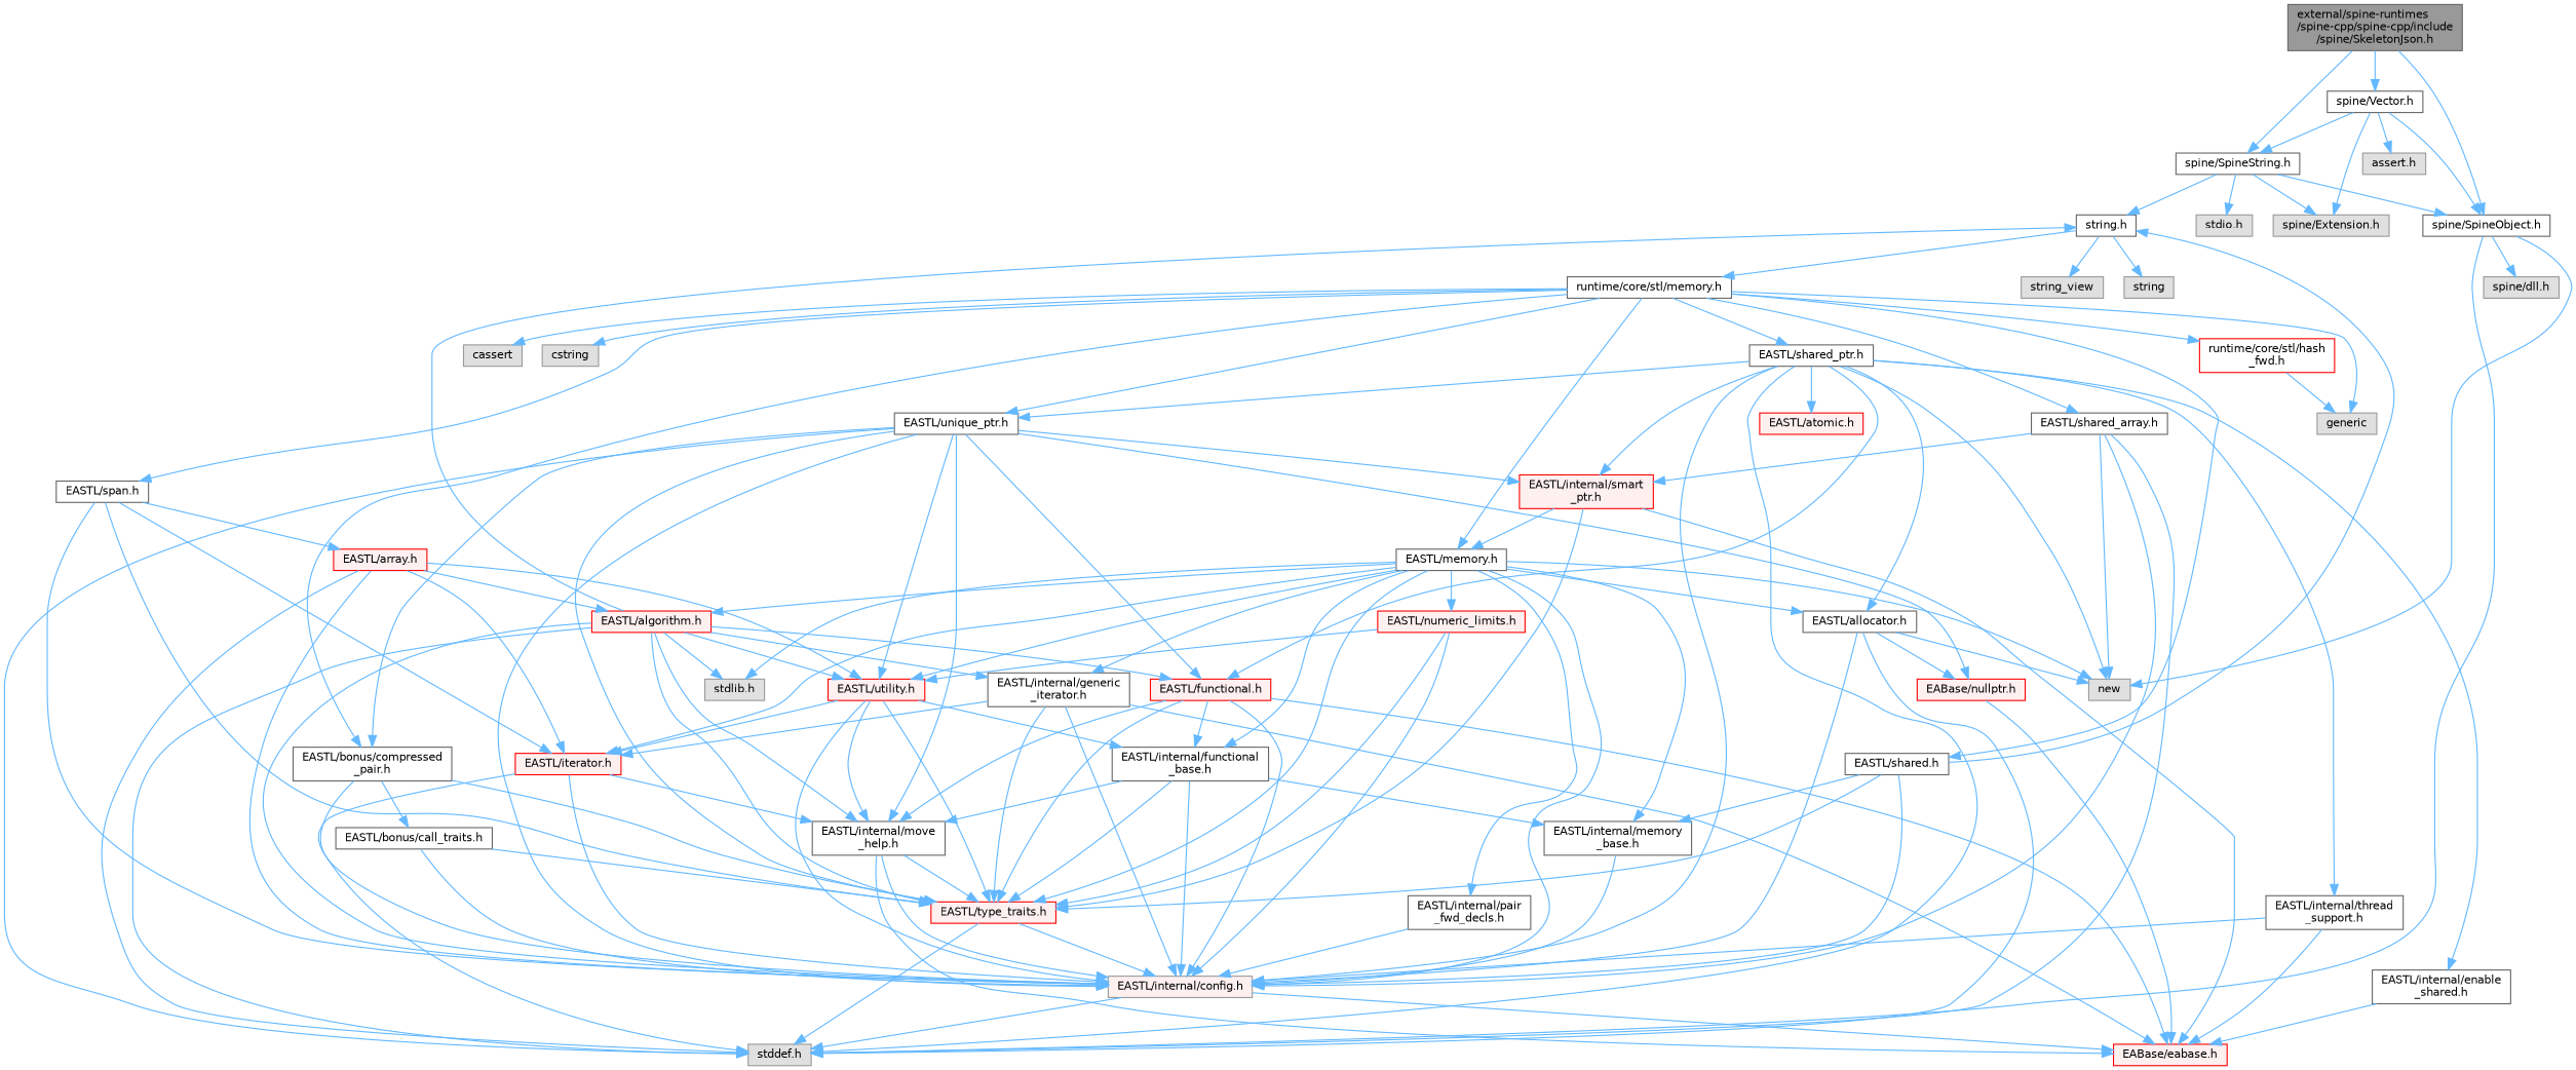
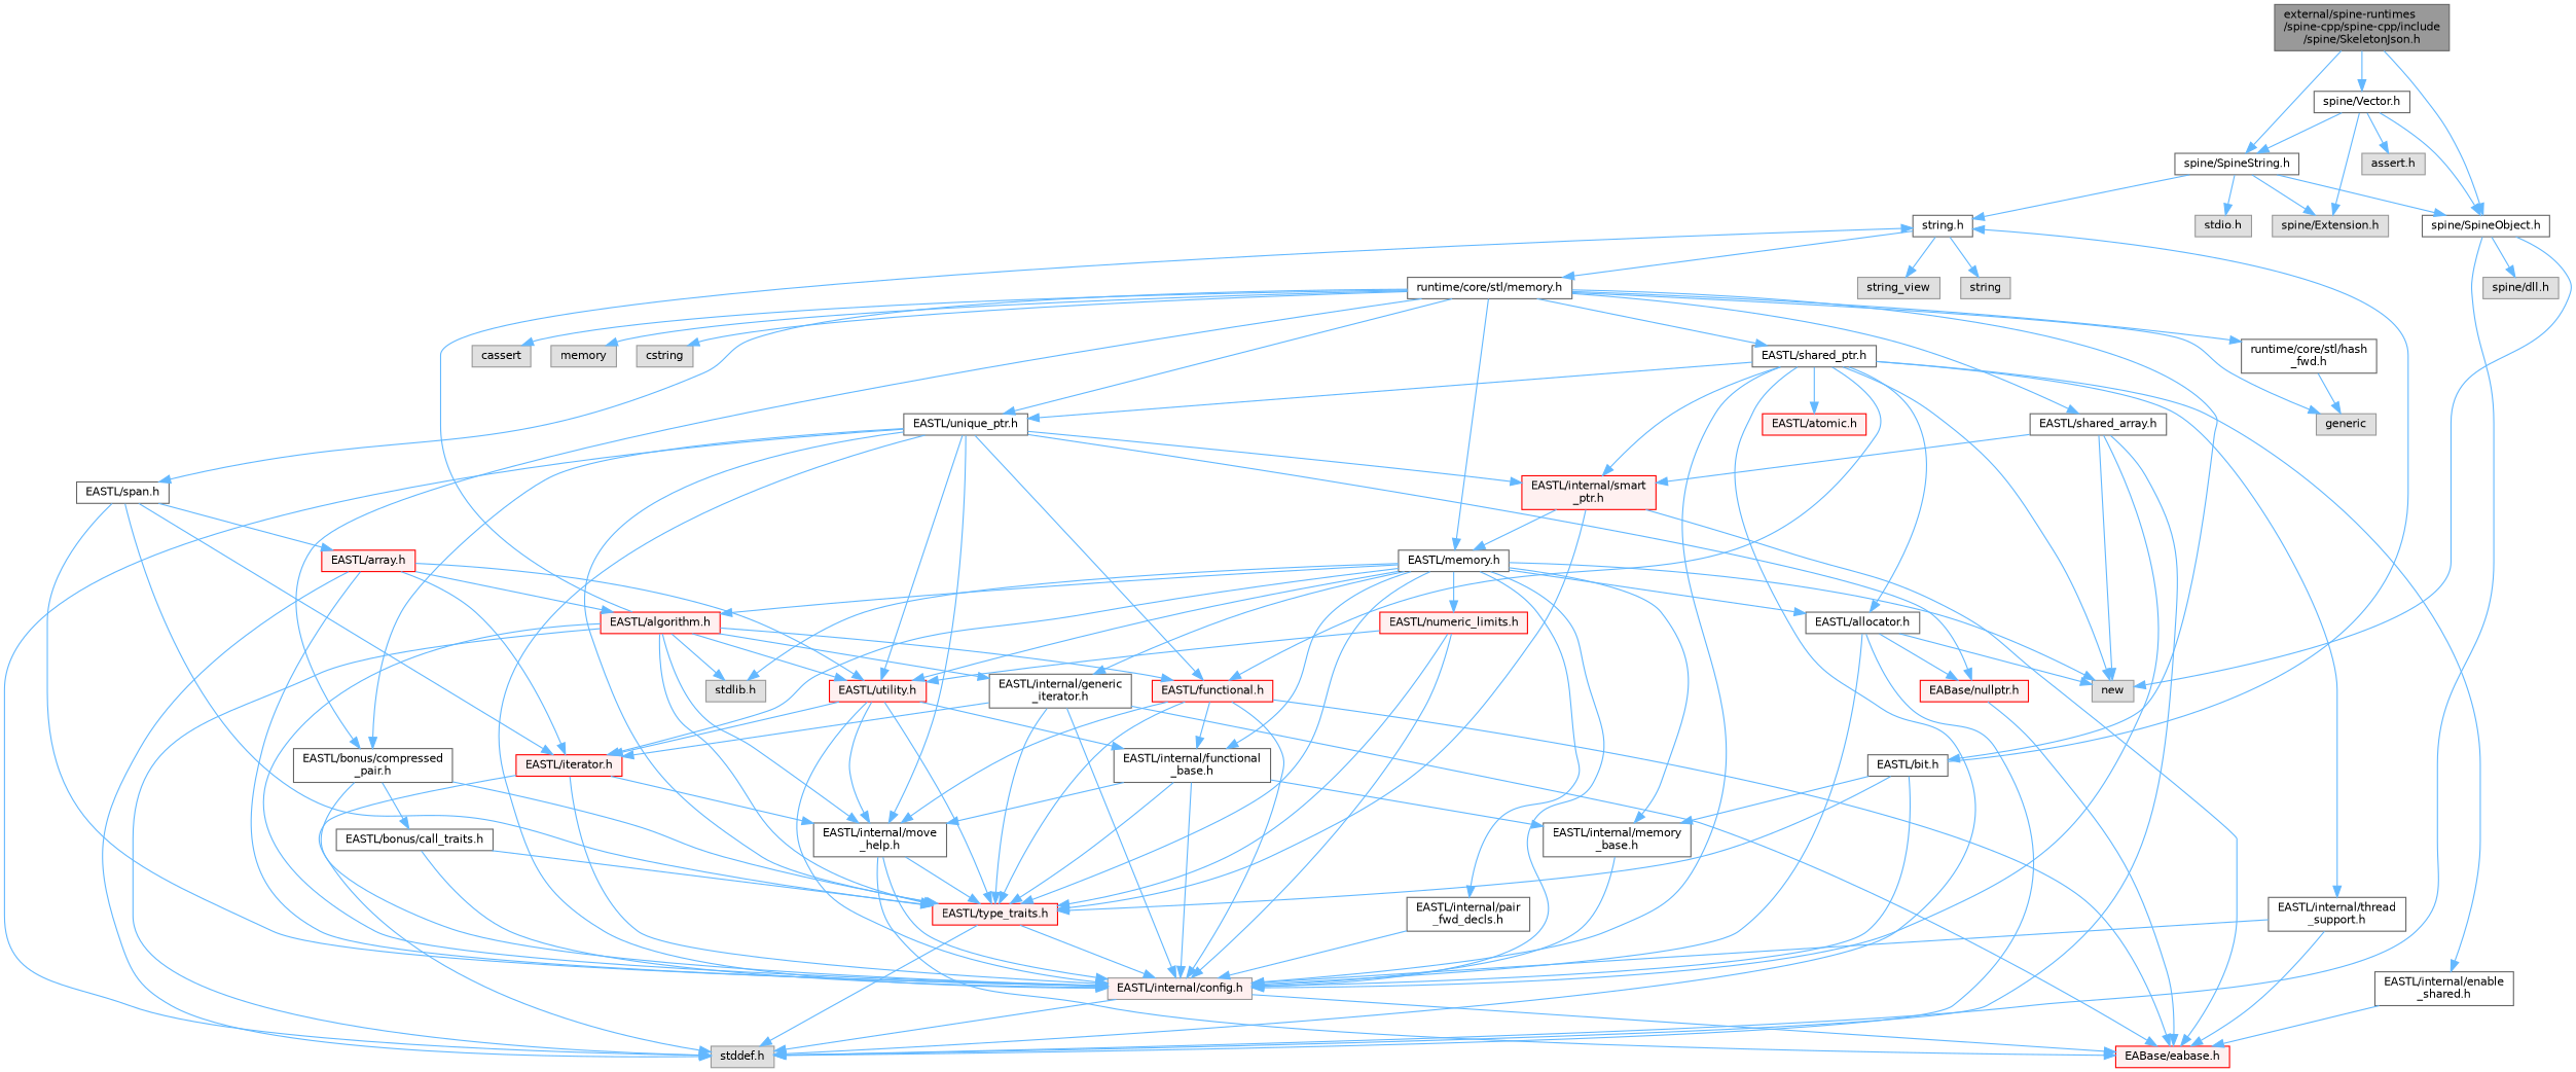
  digraph {
    node [color=grey40 fillcolor=white fontname=Helvetica fontsize=10 shape=box style=filled]
    edge [color=steelblue1 fontname=Helvetica fontsize=10 labelfontname=Helvetica labelfontsize=10 style=solid]
    n1 [color=gray40 fillcolor=grey60 fontcolor=black height=0.2 label="external/spine-runtimes\l/spine-cpp/spine-cpp/include\l/spine/SkeletonJson.h" width=0.4]
    n2 [height=0.2 label="spine/Vector.h" width=0.4]
    n3 [height=0.2 label="spine/SpineObject.h" width=0.4]
    n4 [height=0.2 label="spine/SpineString.h" width=0.4]
    n5 [color=grey60 fillcolor="#E0E0E0" height=0.2 label="spine/Extension.h" width=0.4]
    n6 [color=grey60 fillcolor="#E0E0E0" height=0.2 label="assert.h" width=0.4]
    n7 [color=grey60 fillcolor="#E0E0E0" height=0.2 label=new width=0.4]
    n8 [color=grey60 fillcolor="#E0E0E0" height=0.2 label="stddef.h" width=0.4]
    n9 [color=grey60 fillcolor="#E0E0E0" height=0.2 label="spine/dll.h" width=0.4]
    n10 [height=0.2 label="string.h" width=0.4]
    n11 [color=grey60 fillcolor="#E0E0E0" height=0.2 label="stdio.h" width=0.4]
    n12 [color=grey60 fillcolor="#E0E0E0" height=0.2 label=string width=0.4]
    n13 [color=grey60 fillcolor="#E0E0E0" height=0.2 label=string_view width=0.4]
    n14 [height=0.2 label="runtime/core/stl/memory.h" width=0.4]
    n15 [color=grey60 fillcolor="#E0E0E0" height=0.2 label=generic width=0.4]
    n16 [color=grey60 fillcolor="#E0E0E0" height=0.2 label=cassert width=0.4]
+   n17 [color=grey60 fillcolor="#E0E0E0" height=0.2 label=memory width=0.4]
    n18 [color=grey60 fillcolor="#E0E0E0" height=0.2 label=cstring width=0.4]
-   n19 [height=0.2 label="EASTL/shared.h" width=0.4]
+   n19 [height=0.2 label="EASTL/bit.h" width=0.4]
    n20 [height=0.2 label="EASTL/memory.h" width=0.4]
    n21 [height=0.2 label="EASTL/shared_array.h" width=0.4]
    n22 [height=0.2 label="EASTL/unique_ptr.h" width=0.4]
    n23 [height=0.2 label="EASTL/bonus/compressed\l_pair.h" width=0.4]
    n24 [height=0.2 label="EASTL/shared_ptr.h" width=0.4]
    n25 [height=0.2 label="EASTL/span.h" width=0.4]
-   n26 [color=red height=0.2 label="runtime/core/stl/hash\l_fwd.h" width=0.4]
+   n26 [height=0.2 label="runtime/core/stl/hash\l_fwd.h" width=0.4]
    n27 [color=grey60 fillcolor="#FFF0F0" height=0.2 label="EASTL/internal/config.h" width=0.4]
    n28 [height=0.2 label="EASTL/internal/memory\l_base.h" width=0.4]
    n29 [color=red fillcolor="#FFF0F0" height=0.2 label="EASTL/type_traits.h" width=0.4]
    n30 [height=0.2 label="EASTL/internal/generic\l_iterator.h" width=0.4]
    n31 [color=red fillcolor="#FFF0F0" height=0.2 label="EASTL/iterator.h" width=0.4]
    n32 [height=0.2 label="EASTL/internal/pair\l_fwd_decls.h" width=0.4]
    n33 [height=0.2 label="EASTL/internal/functional\l_base.h" width=0.4]
    n34 [color=red fillcolor="#FFF0F0" height=0.2 label="EASTL/algorithm.h" width=0.4]
    n35 [color=red fillcolor="#FFF0F0" height=0.2 label="EASTL/utility.h" width=0.4]
    n36 [color=red fillcolor="#FFF0F0" height=0.2 label="EASTL/numeric_limits.h" width=0.4]
    n37 [height=0.2 label="EASTL/allocator.h" width=0.4]
    n38 [color=grey60 fillcolor="#E0E0E0" height=0.2 label="stdlib.h" width=0.4]
    n39 [color=red fillcolor="#FFF0F0" height=0.2 label="EASTL/internal/smart\l_ptr.h" width=0.4]
    n40 [height=0.2 label="EASTL/internal/move\l_help.h" width=0.4]
    n41 [color=red fillcolor="#FFF0F0" height=0.2 label="EASTL/functional.h" width=0.4]
    n42 [color=red fillcolor="#FFF0F0" height=0.2 label="EABase/nullptr.h" width=0.4]
    n43 [height=0.2 label="EASTL/bonus/call_traits.h" width=0.4]
    n44 [height=0.2 label="EASTL/internal/thread\l_support.h" width=0.4]
    n45 [color=red fillcolor="#FFF0F0" height=0.2 label="EASTL/atomic.h" width=0.4]
    n46 [height=0.2 label="EASTL/internal/enable\l_shared.h" width=0.4]
    n47 [color=red fillcolor="#FFF0F0" height=0.2 label="EASTL/array.h" width=0.4]
    n48 [color=red fillcolor="#FFF0F0" height=0.2 label="EABase/eabase.h" width=0.4]
    n1 -> n2
    n1 -> n3
    n1 -> n4
    n2 -> n3
    n2 -> n4
    n2 -> n5
    n2 -> n6
    n3 -> n7
    n3 -> n8
    n3 -> n9
    n4 -> n3
    n4 -> n5
    n4 -> n10
    n4 -> n11
    n10 -> n12
    n10 -> n13
    n10 -> n14
    n14 -> n15
    n14 -> n16
+   n14 -> n17
    n14 -> n18
    n14 -> n19
    n14 -> n20
    n14 -> n21
    n14 -> n22
    n14 -> n23
    n14 -> n24
    n14 -> n25
    n14 -> n26
    n19 -> n10
    n19 -> n27
    n19 -> n28
    n19 -> n29
    n20 -> n7
    n20 -> n27
    n20 -> n28
    n20 -> n29
    n20 -> n30
    n20 -> n31
    n20 -> n32
    n20 -> n33
    n20 -> n34
    n20 -> n35
    n20 -> n36
    n20 -> n37
    n20 -> n38
    n21 -> n7
    n21 -> n8
    n21 -> n27
    n21 -> n39
    n22 -> n8
    n22 -> n23
    n22 -> n27
    n22 -> n29
    n22 -> n35
    n22 -> n39
    n22 -> n40
    n22 -> n41
    n22 -> n42
    n23 -> n27
    n23 -> n29
    n23 -> n43
    n24 -> n7
    n24 -> n8
    n24 -> n22
    n24 -> n27
    n24 -> n37
    n24 -> n39
    n24 -> n41
    n24 -> n44
    n24 -> n45
    n24 -> n46
    n25 -> n27
    n25 -> n29
    n25 -> n31
    n25 -> n47
    n26 -> n15
    n27 -> n8
    n27 -> n48
    n28 -> n27
    n29 -> n8
    n29 -> n27
    n30 -> n27
    n30 -> n29
    n30 -> n31
    n30 -> n48
    n31 -> n8
    n31 -> n27
    n31 -> n40
    n32 -> n27
    n33 -> n27
    n33 -> n28
    n33 -> n29
    n33 -> n40
    n34 -> n8
    n34 -> n10
    n34 -> n27
    n34 -> n29
    n34 -> n30
    n34 -> n35
    n34 -> n38
    n34 -> n40
    n34 -> n41
    n35 -> n27
    n35 -> n29
    n35 -> n31
    n35 -> n33
    n35 -> n40
    n36 -> n27
    n36 -> n29
    n36 -> n35
    n37 -> n7
    n37 -> n8
    n37 -> n27
    n37 -> n42
    n39 -> n20
    n39 -> n29
    n39 -> n48
    n40 -> n27
    n40 -> n29
    n40 -> n48
    n41 -> n27
    n41 -> n29
    n41 -> n33
    n41 -> n40
    n41 -> n48
    n42 -> n48
    n43 -> n27
    n43 -> n29
    n44 -> n27
    n44 -> n48
    n46 -> n48
    n47 -> n8
    n47 -> n27
    n47 -> n31
    n47 -> n34
    n47 -> n35
  }
